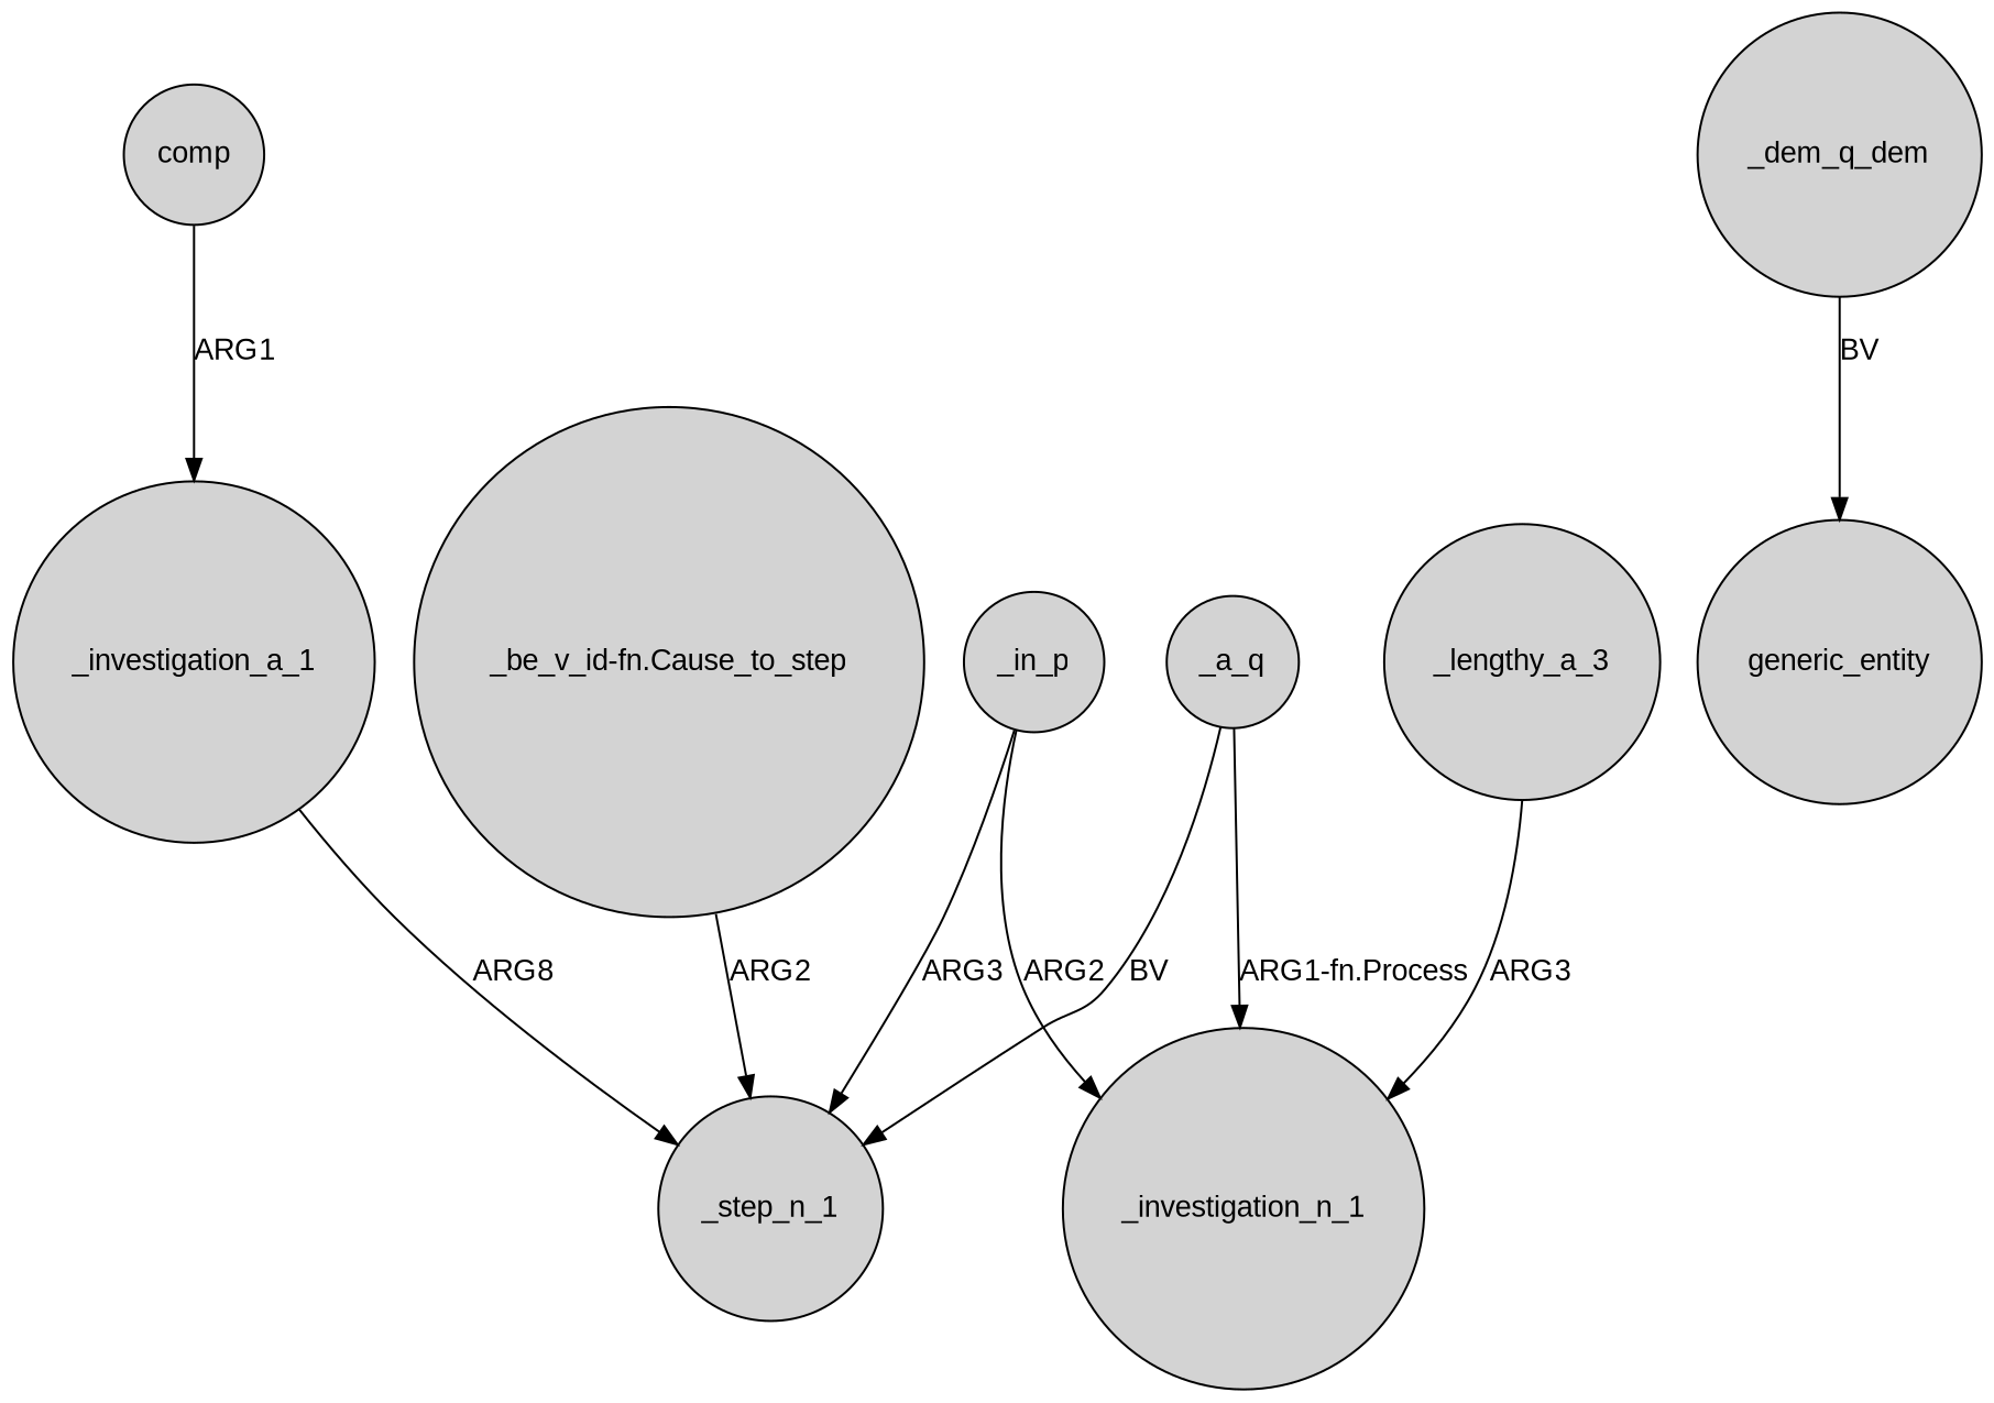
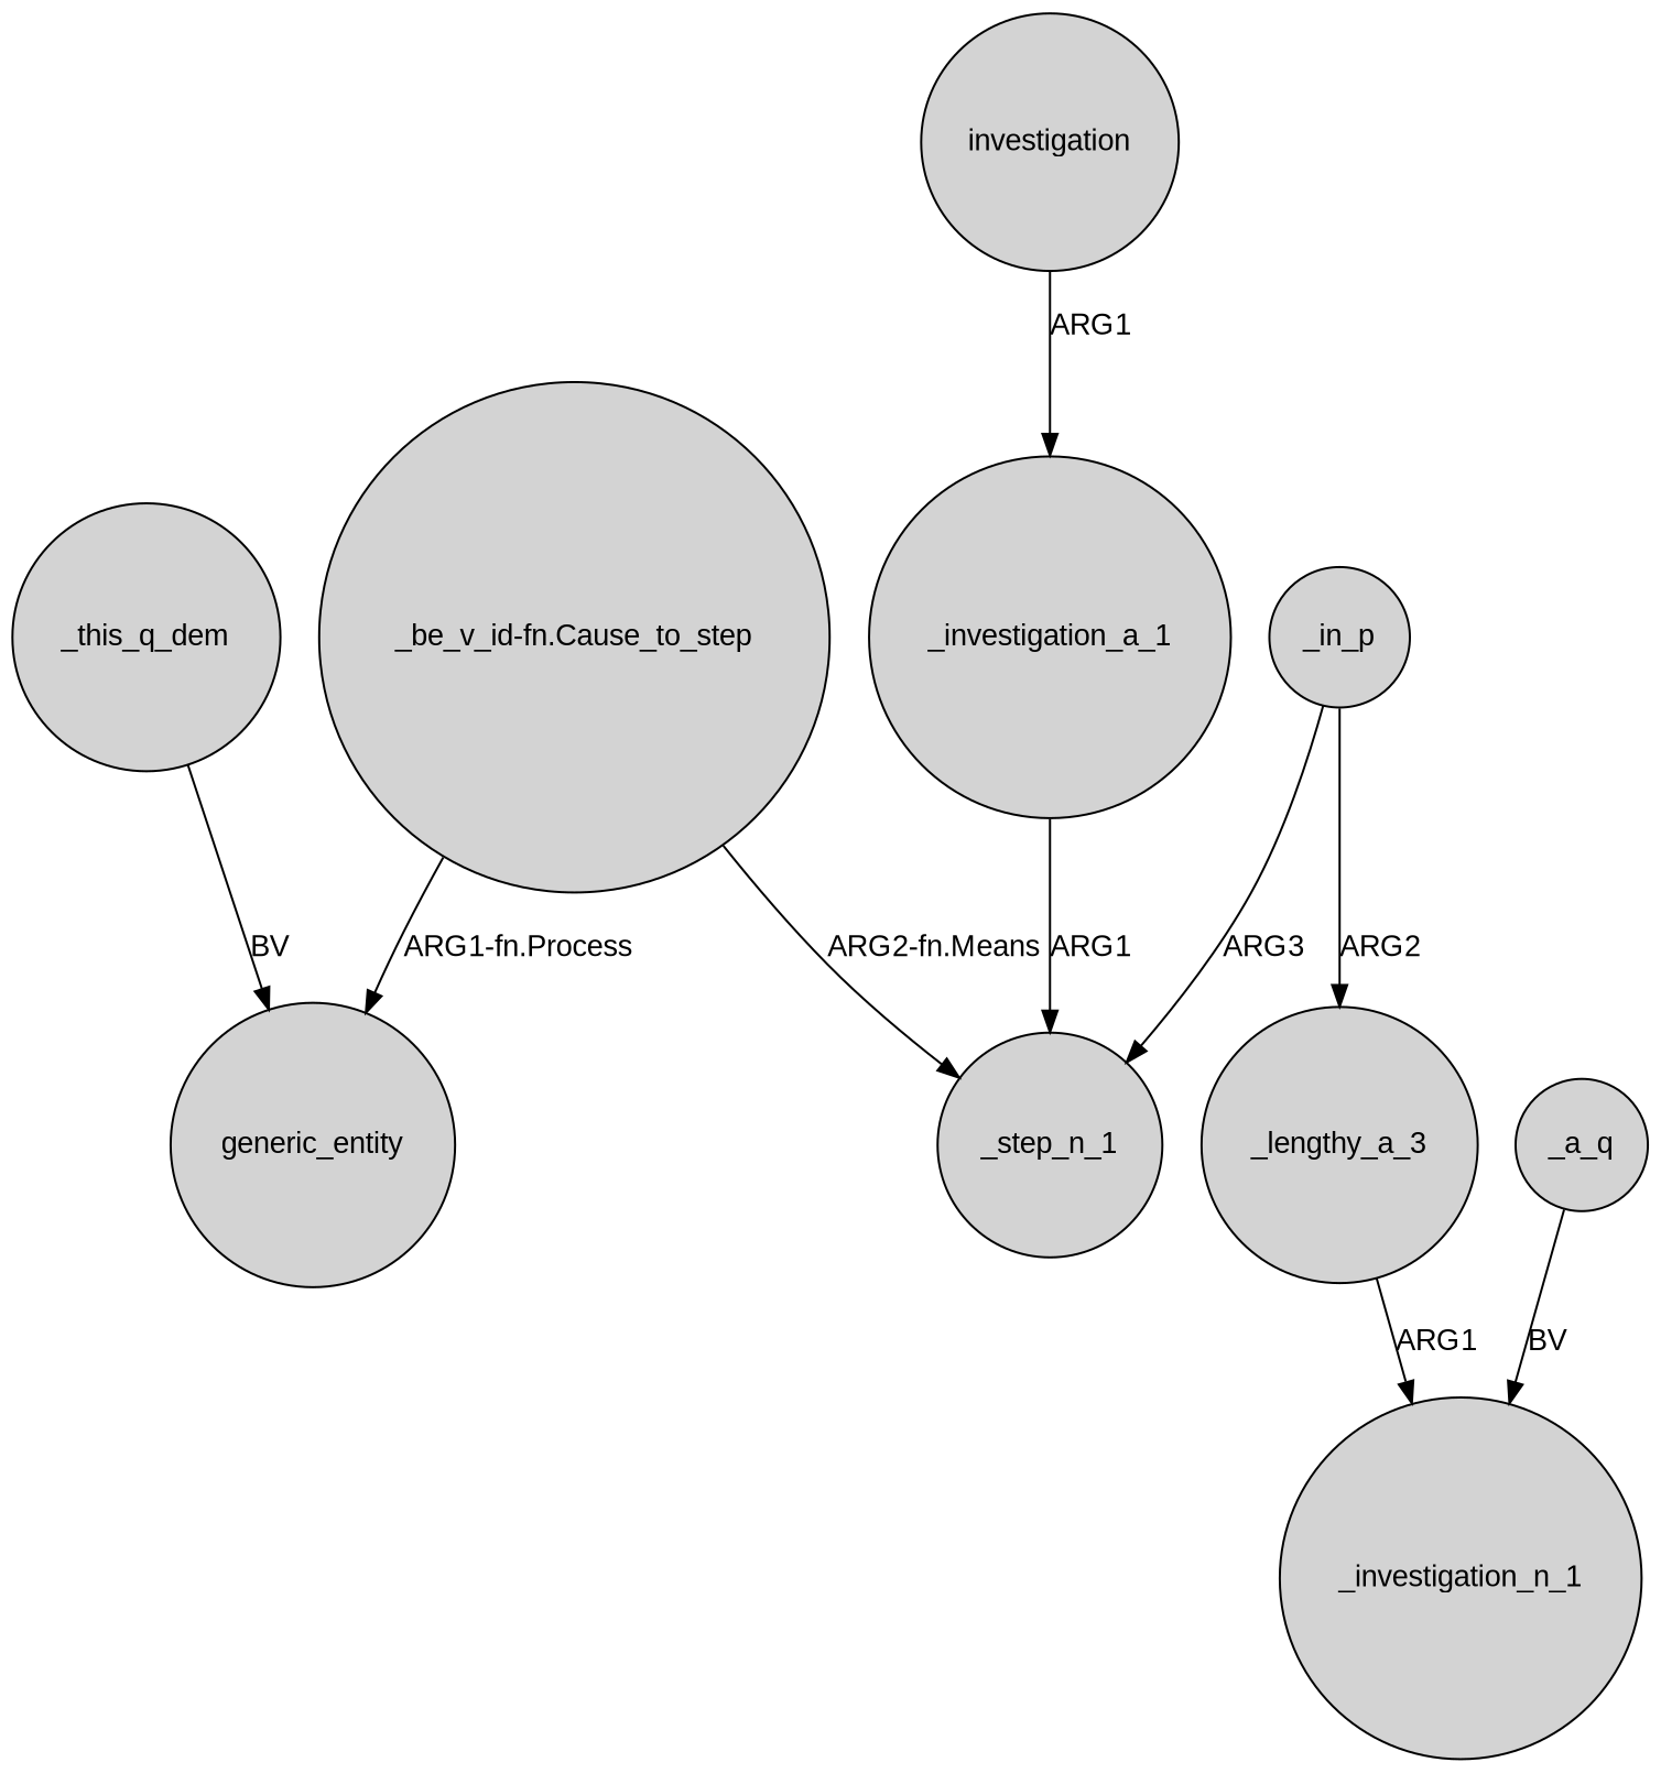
  digraph {
    fontname="Liberation Sans"
    node [fontname="Liberation Sans" shape=circle style=filled]
    edge [fontname="Liberation Sans"]
    n1 [label=_investigation_a_1]
-   comp
+   comp [label=investigation]
    _step_n_1
    n4 [label="_be_v_id-fn.Cause_to_step"]
    generic_entity
    _a_q
    _investigation_n_1
    _in_p
    n9 [label=_lengthy_a_3]
-   _this_q_dem [label=_dem_q_dem]
-   n1 -> _step_n_1 [label=ARG8]
+   _this_q_dem
+   n1 -> _step_n_1 [label=ARG1]
    comp -> n1 [label=ARG1]
-   n4 -> _step_n_1 [label=ARG2]
-   _a_q -> _step_n_1 [label=BV]
-   _a_q -> _investigation_n_1 [label="ARG1-fn.Process"]
+   n4 -> _step_n_1 [label="ARG2-fn.Means"]
+   n4 -> generic_entity [label="ARG1-fn.Process"]
+   _a_q -> _investigation_n_1 [label=BV]
    _in_p -> _step_n_1 [label=ARG3]
-   _in_p -> _investigation_n_1 [label=ARG2]
-   n9 -> _investigation_n_1 [label=ARG3]
+   _in_p -> n9 [label=ARG2]
+   n9 -> _investigation_n_1 [label=ARG1]
    _this_q_dem -> generic_entity [label=BV]
  }
